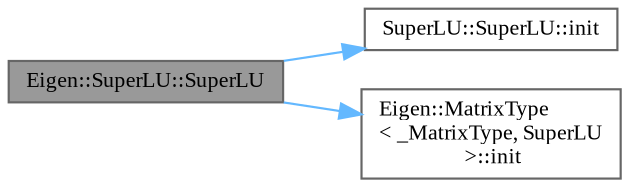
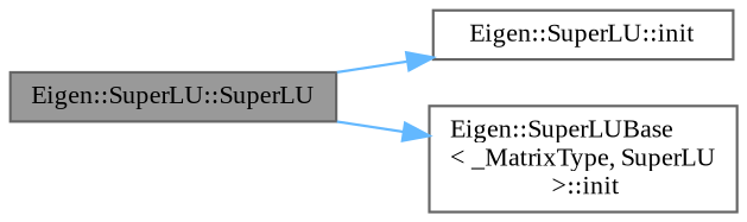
  digraph {
    fontname="Liberation Serif"
    rankdir=LR
    node [color=grey40 fillcolor=white fontname="Liberation Serif" fontsize=10 shape=box style=filled]
    edge [color=steelblue1 fontname="Liberation Serif" fontsize=10 labelfontname=Helvetica labelfontsize=10 style=solid]
    n1 [color=gray40 fillcolor=grey60 fontcolor=black height=0.2 label="Eigen::SuperLU::SuperLU" width=0.4]
-   n2 [height=0.2 label="SuperLU::SuperLU::init" width=0.4]
-   n3 [height=0.2 label="Eigen::MatrixType\l\< _MatrixType, SuperLU\l \>::init" width=0.4]
+   n2 [height=0.2 label="Eigen::SuperLU::init" width=0.4]
+   n3 [height=0.2 label="Eigen::SuperLUBase\l\< _MatrixType, SuperLU\l \>::init" width=0.4]
    n1 -> n2
    n1 -> n3
  }
